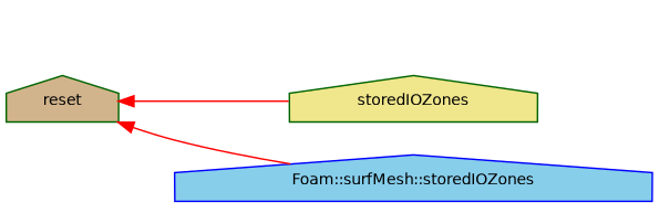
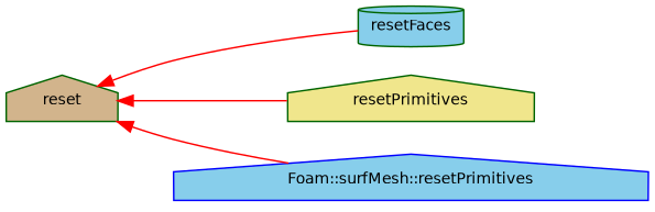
  digraph {
    rankdir=LR
    node [color=darkgreen fillcolor=skyblue fontname=Helvetica fontsize=10 shape=house style=filled]
    edge [color=red dir=back fontname=Helvetica fontsize=10 labelfontname=Helvetica labelfontsize=10 style=solid]
    n1 [fillcolor=tan fontcolor=black height=0.2 label=reset width=0.4]
-   n3 [fillcolor=khaki height=0.2 label=storedIOZones width=0.4]
-   n4 [color=blue height=0.2 label="Foam::surfMesh::storedIOZones" width=0.4]
+   n2 [height=0.2 label=resetFaces shape=cylinder width=0.4]
+   n3 [fillcolor=khaki height=0.2 label=resetPrimitives width=0.4]
+   n4 [color=blue height=0.2 label="Foam::surfMesh::resetPrimitives" width=0.4]
+   n1 -> n2
    n1 -> n3
    n1 -> n4
  }
